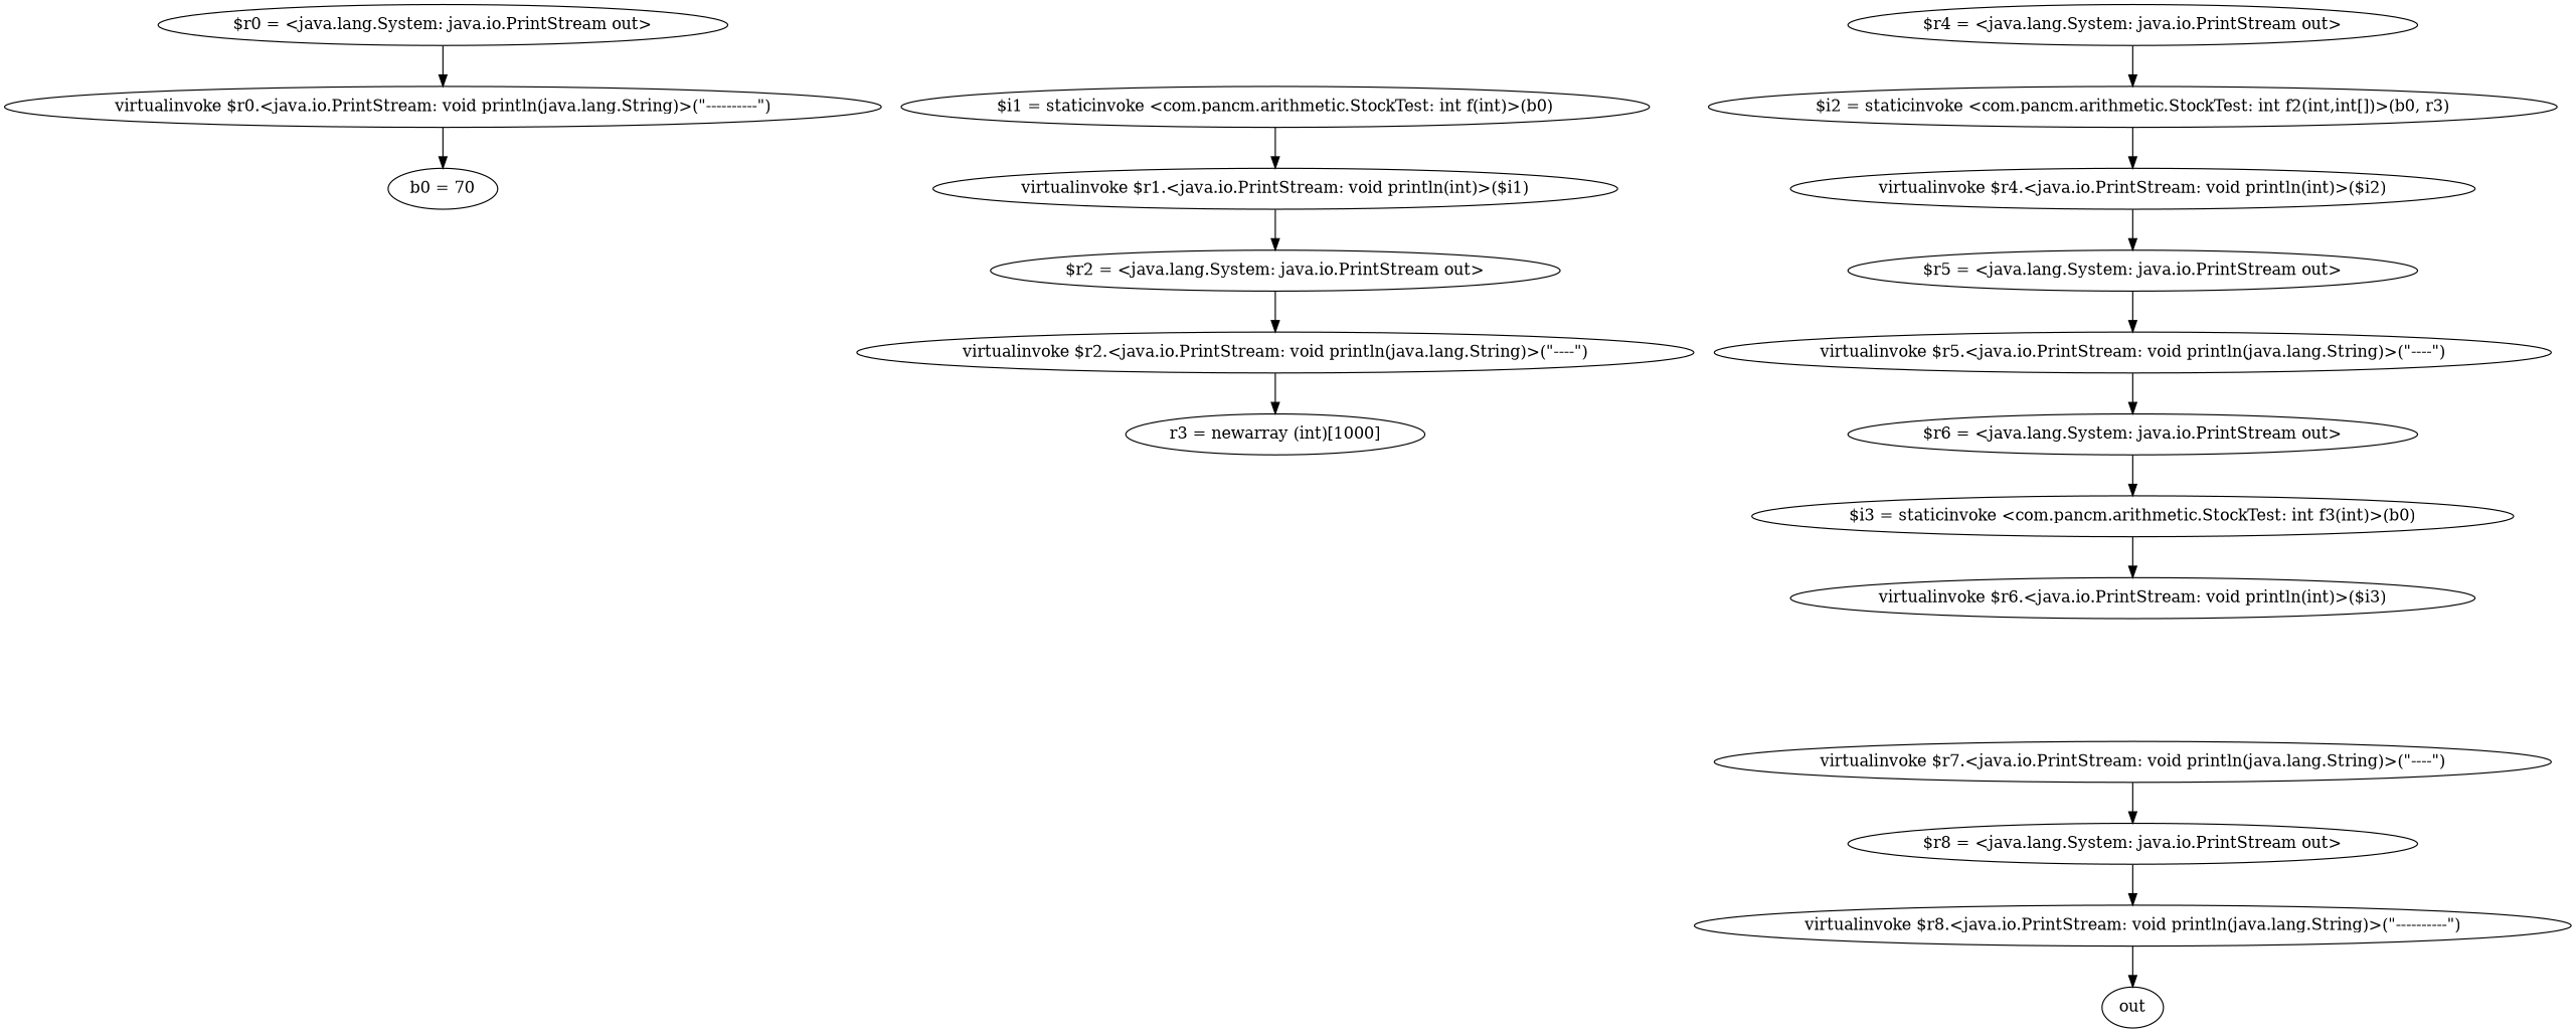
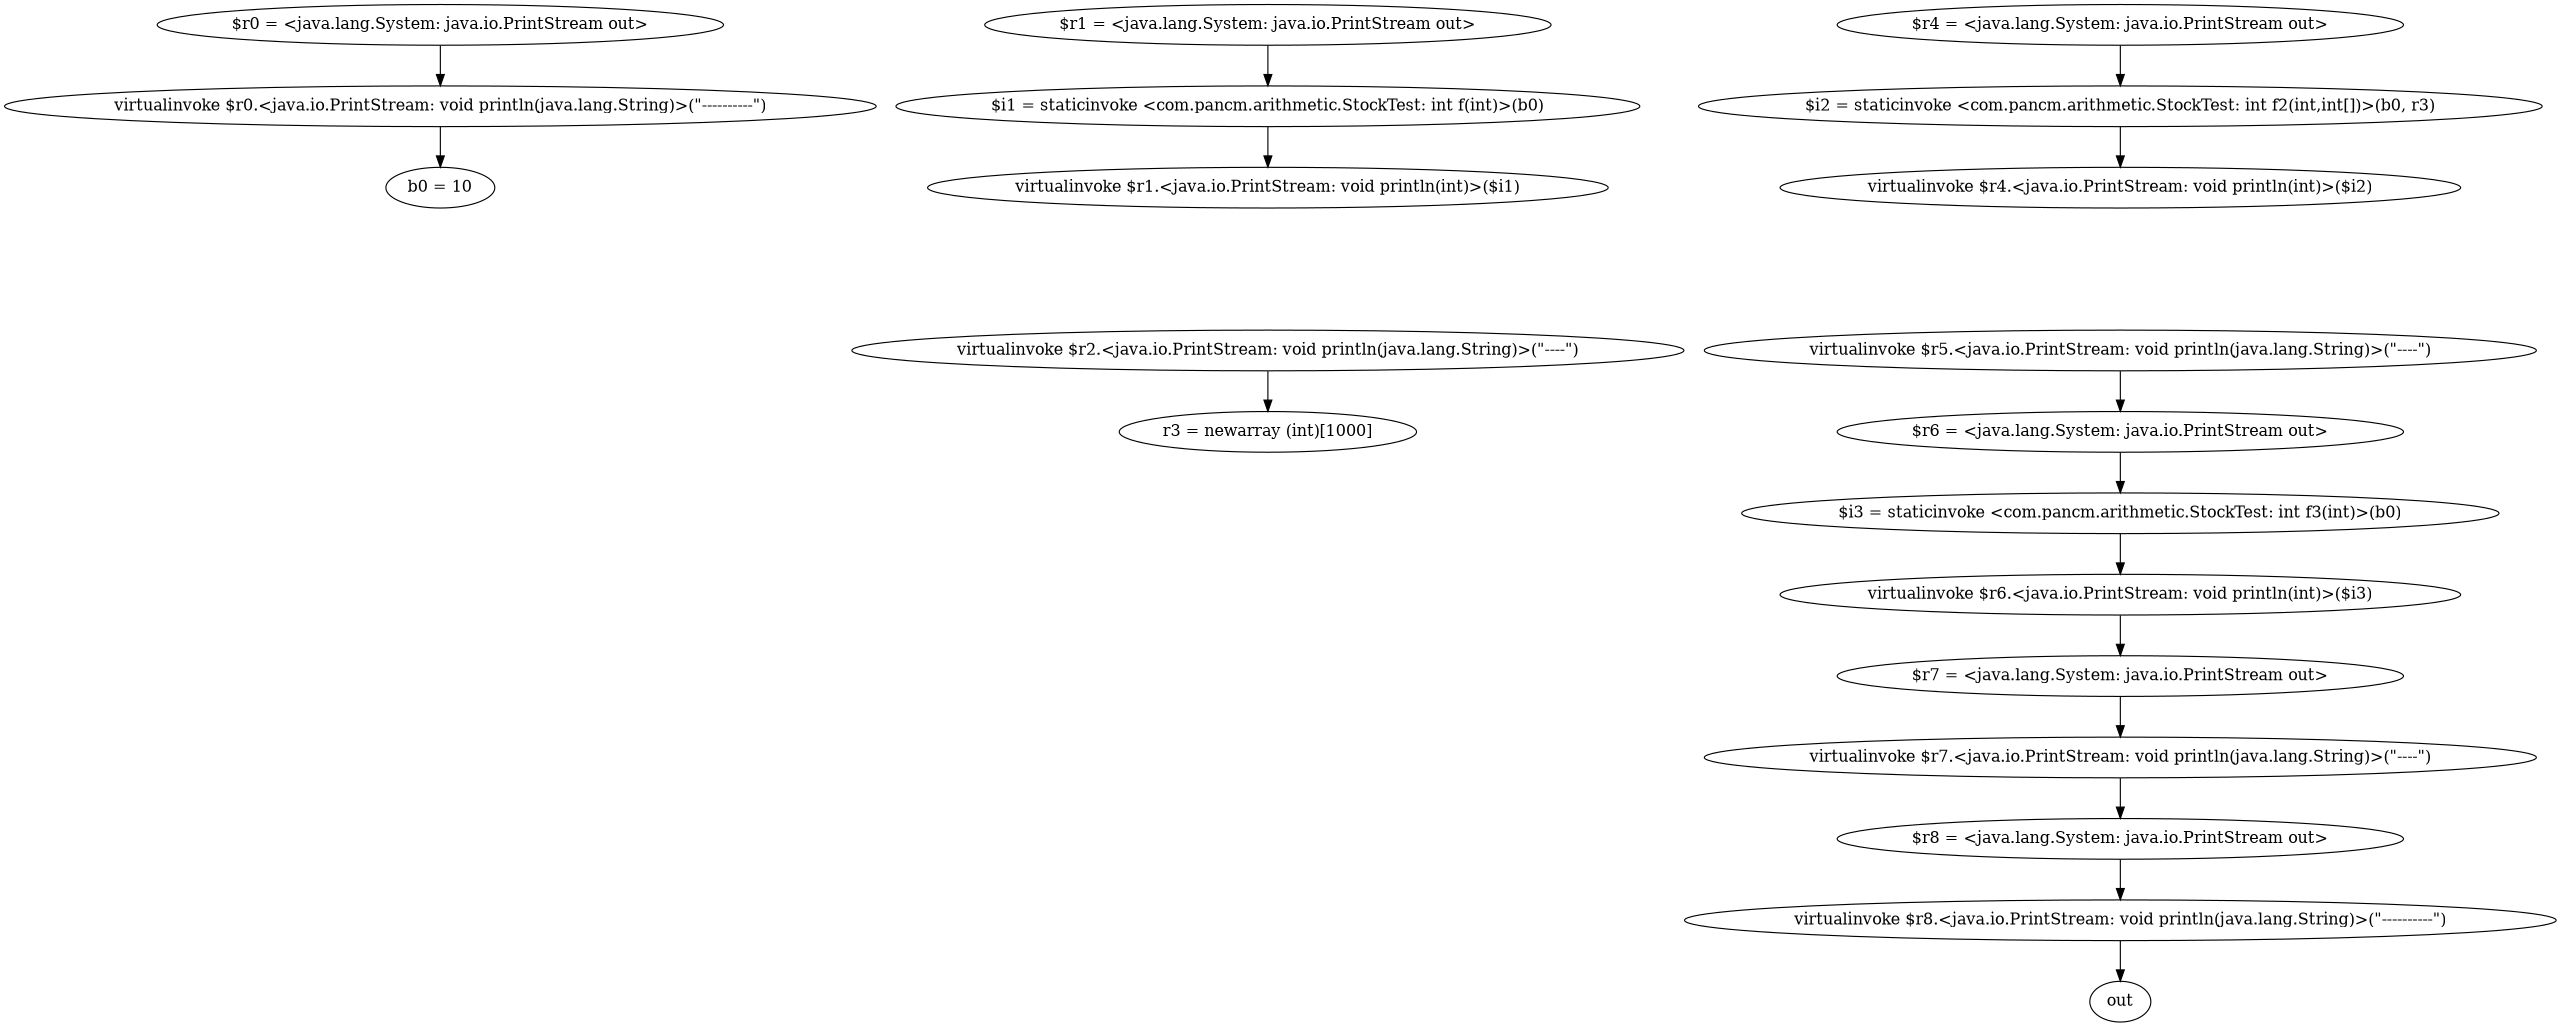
  digraph {
    "$r0 = <java.lang.System: java.io.PrintStream out>"
    "virtualinvoke $r0.<java.io.PrintStream: void println(java.lang.String)>(\"----------\")"
-   "b0 = 10" [label="b0 = 70"]
+   "b0 = 10"
+   "$r1 = <java.lang.System: java.io.PrintStream out>"
    "$i1 = staticinvoke <com.pancm.arithmetic.StockTest: int f(int)>(b0)"
    "virtualinvoke $r1.<java.io.PrintStream: void println(int)>($i1)"
-   "$r2 = <java.lang.System: java.io.PrintStream out>"
    "virtualinvoke $r2.<java.io.PrintStream: void println(java.lang.String)>(\"----\")"
    "r3 = newarray (int)[1000]"
    "$r4 = <java.lang.System: java.io.PrintStream out>"
    "$i2 = staticinvoke <com.pancm.arithmetic.StockTest: int f2(int,int[])>(b0, r3)"
    "virtualinvoke $r4.<java.io.PrintStream: void println(int)>($i2)"
-   "$r5 = <java.lang.System: java.io.PrintStream out>"
    "virtualinvoke $r5.<java.io.PrintStream: void println(java.lang.String)>(\"----\")"
    "$r6 = <java.lang.System: java.io.PrintStream out>"
    "$i3 = staticinvoke <com.pancm.arithmetic.StockTest: int f3(int)>(b0)"
    "virtualinvoke $r6.<java.io.PrintStream: void println(int)>($i3)"
+   "$r7 = <java.lang.System: java.io.PrintStream out>"
    "virtualinvoke $r7.<java.io.PrintStream: void println(java.lang.String)>(\"----\")"
    "$r8 = <java.lang.System: java.io.PrintStream out>"
    "virtualinvoke $r8.<java.io.PrintStream: void println(java.lang.String)>(\"----------\")"
    n22 [label=out]
    "$r0 = <java.lang.System: java.io.PrintStream out>" -> "virtualinvoke $r0.<java.io.PrintStream: void println(java.lang.String)>(\"----------\")"
    "virtualinvoke $r0.<java.io.PrintStream: void println(java.lang.String)>(\"----------\")" -> "b0 = 10"
+   "$r1 = <java.lang.System: java.io.PrintStream out>" -> "$i1 = staticinvoke <com.pancm.arithmetic.StockTest: int f(int)>(b0)"
    "$i1 = staticinvoke <com.pancm.arithmetic.StockTest: int f(int)>(b0)" -> "virtualinvoke $r1.<java.io.PrintStream: void println(int)>($i1)"
-   "virtualinvoke $r1.<java.io.PrintStream: void println(int)>($i1)" -> "$r2 = <java.lang.System: java.io.PrintStream out>"
-   "$r2 = <java.lang.System: java.io.PrintStream out>" -> "virtualinvoke $r2.<java.io.PrintStream: void println(java.lang.String)>(\"----\")"
    "virtualinvoke $r2.<java.io.PrintStream: void println(java.lang.String)>(\"----\")" -> "r3 = newarray (int)[1000]"
    "$r4 = <java.lang.System: java.io.PrintStream out>" -> "$i2 = staticinvoke <com.pancm.arithmetic.StockTest: int f2(int,int[])>(b0, r3)"
    "$i2 = staticinvoke <com.pancm.arithmetic.StockTest: int f2(int,int[])>(b0, r3)" -> "virtualinvoke $r4.<java.io.PrintStream: void println(int)>($i2)"
-   "virtualinvoke $r4.<java.io.PrintStream: void println(int)>($i2)" -> "$r5 = <java.lang.System: java.io.PrintStream out>"
-   "$r5 = <java.lang.System: java.io.PrintStream out>" -> "virtualinvoke $r5.<java.io.PrintStream: void println(java.lang.String)>(\"----\")"
    "virtualinvoke $r5.<java.io.PrintStream: void println(java.lang.String)>(\"----\")" -> "$r6 = <java.lang.System: java.io.PrintStream out>"
    "$r6 = <java.lang.System: java.io.PrintStream out>" -> "$i3 = staticinvoke <com.pancm.arithmetic.StockTest: int f3(int)>(b0)"
    "$i3 = staticinvoke <com.pancm.arithmetic.StockTest: int f3(int)>(b0)" -> "virtualinvoke $r6.<java.io.PrintStream: void println(int)>($i3)"
+   "virtualinvoke $r6.<java.io.PrintStream: void println(int)>($i3)" -> "$r7 = <java.lang.System: java.io.PrintStream out>"
+   "$r7 = <java.lang.System: java.io.PrintStream out>" -> "virtualinvoke $r7.<java.io.PrintStream: void println(java.lang.String)>(\"----\")"
    "virtualinvoke $r7.<java.io.PrintStream: void println(java.lang.String)>(\"----\")" -> "$r8 = <java.lang.System: java.io.PrintStream out>"
    "$r8 = <java.lang.System: java.io.PrintStream out>" -> "virtualinvoke $r8.<java.io.PrintStream: void println(java.lang.String)>(\"----------\")"
    "virtualinvoke $r8.<java.io.PrintStream: void println(java.lang.String)>(\"----------\")" -> n22
  }
